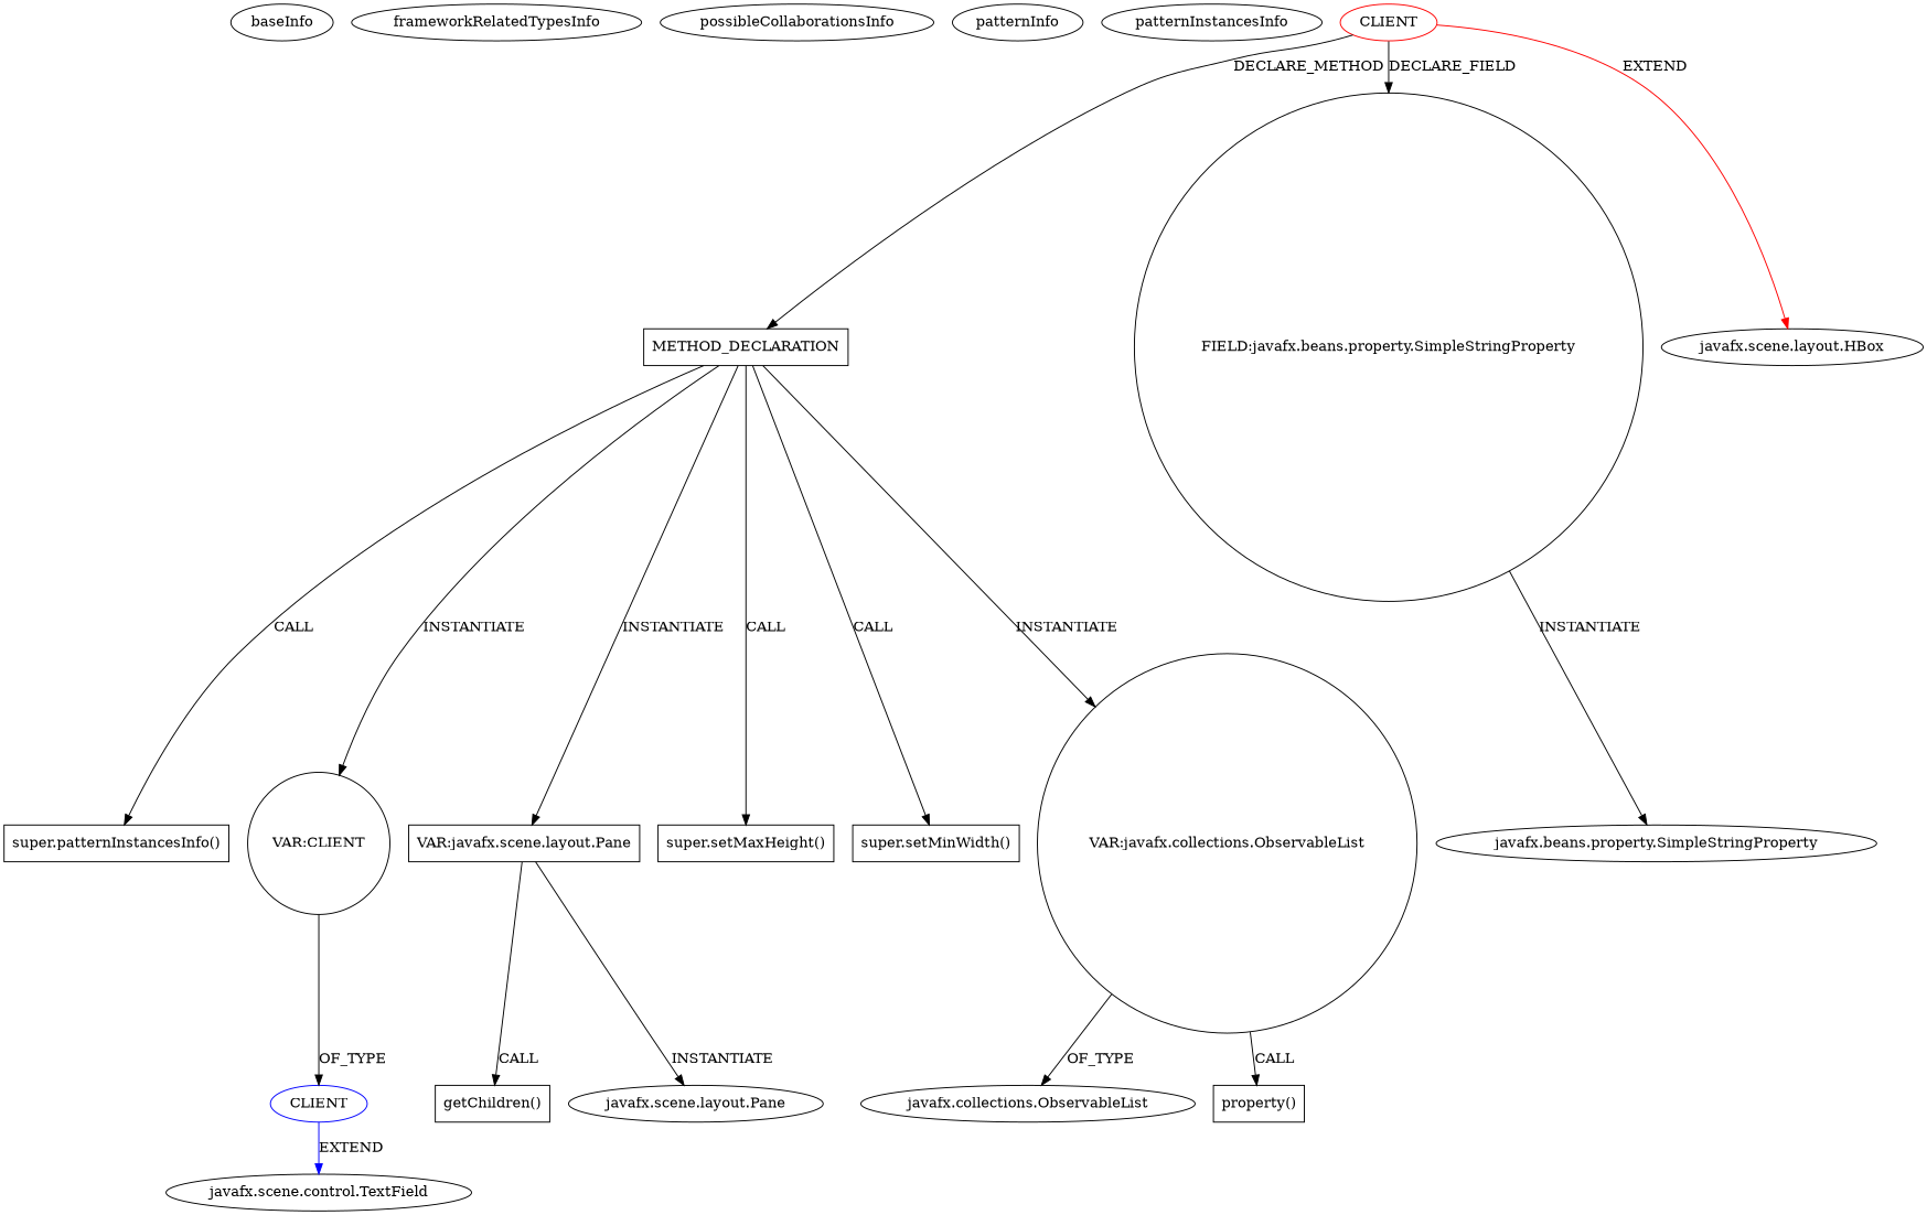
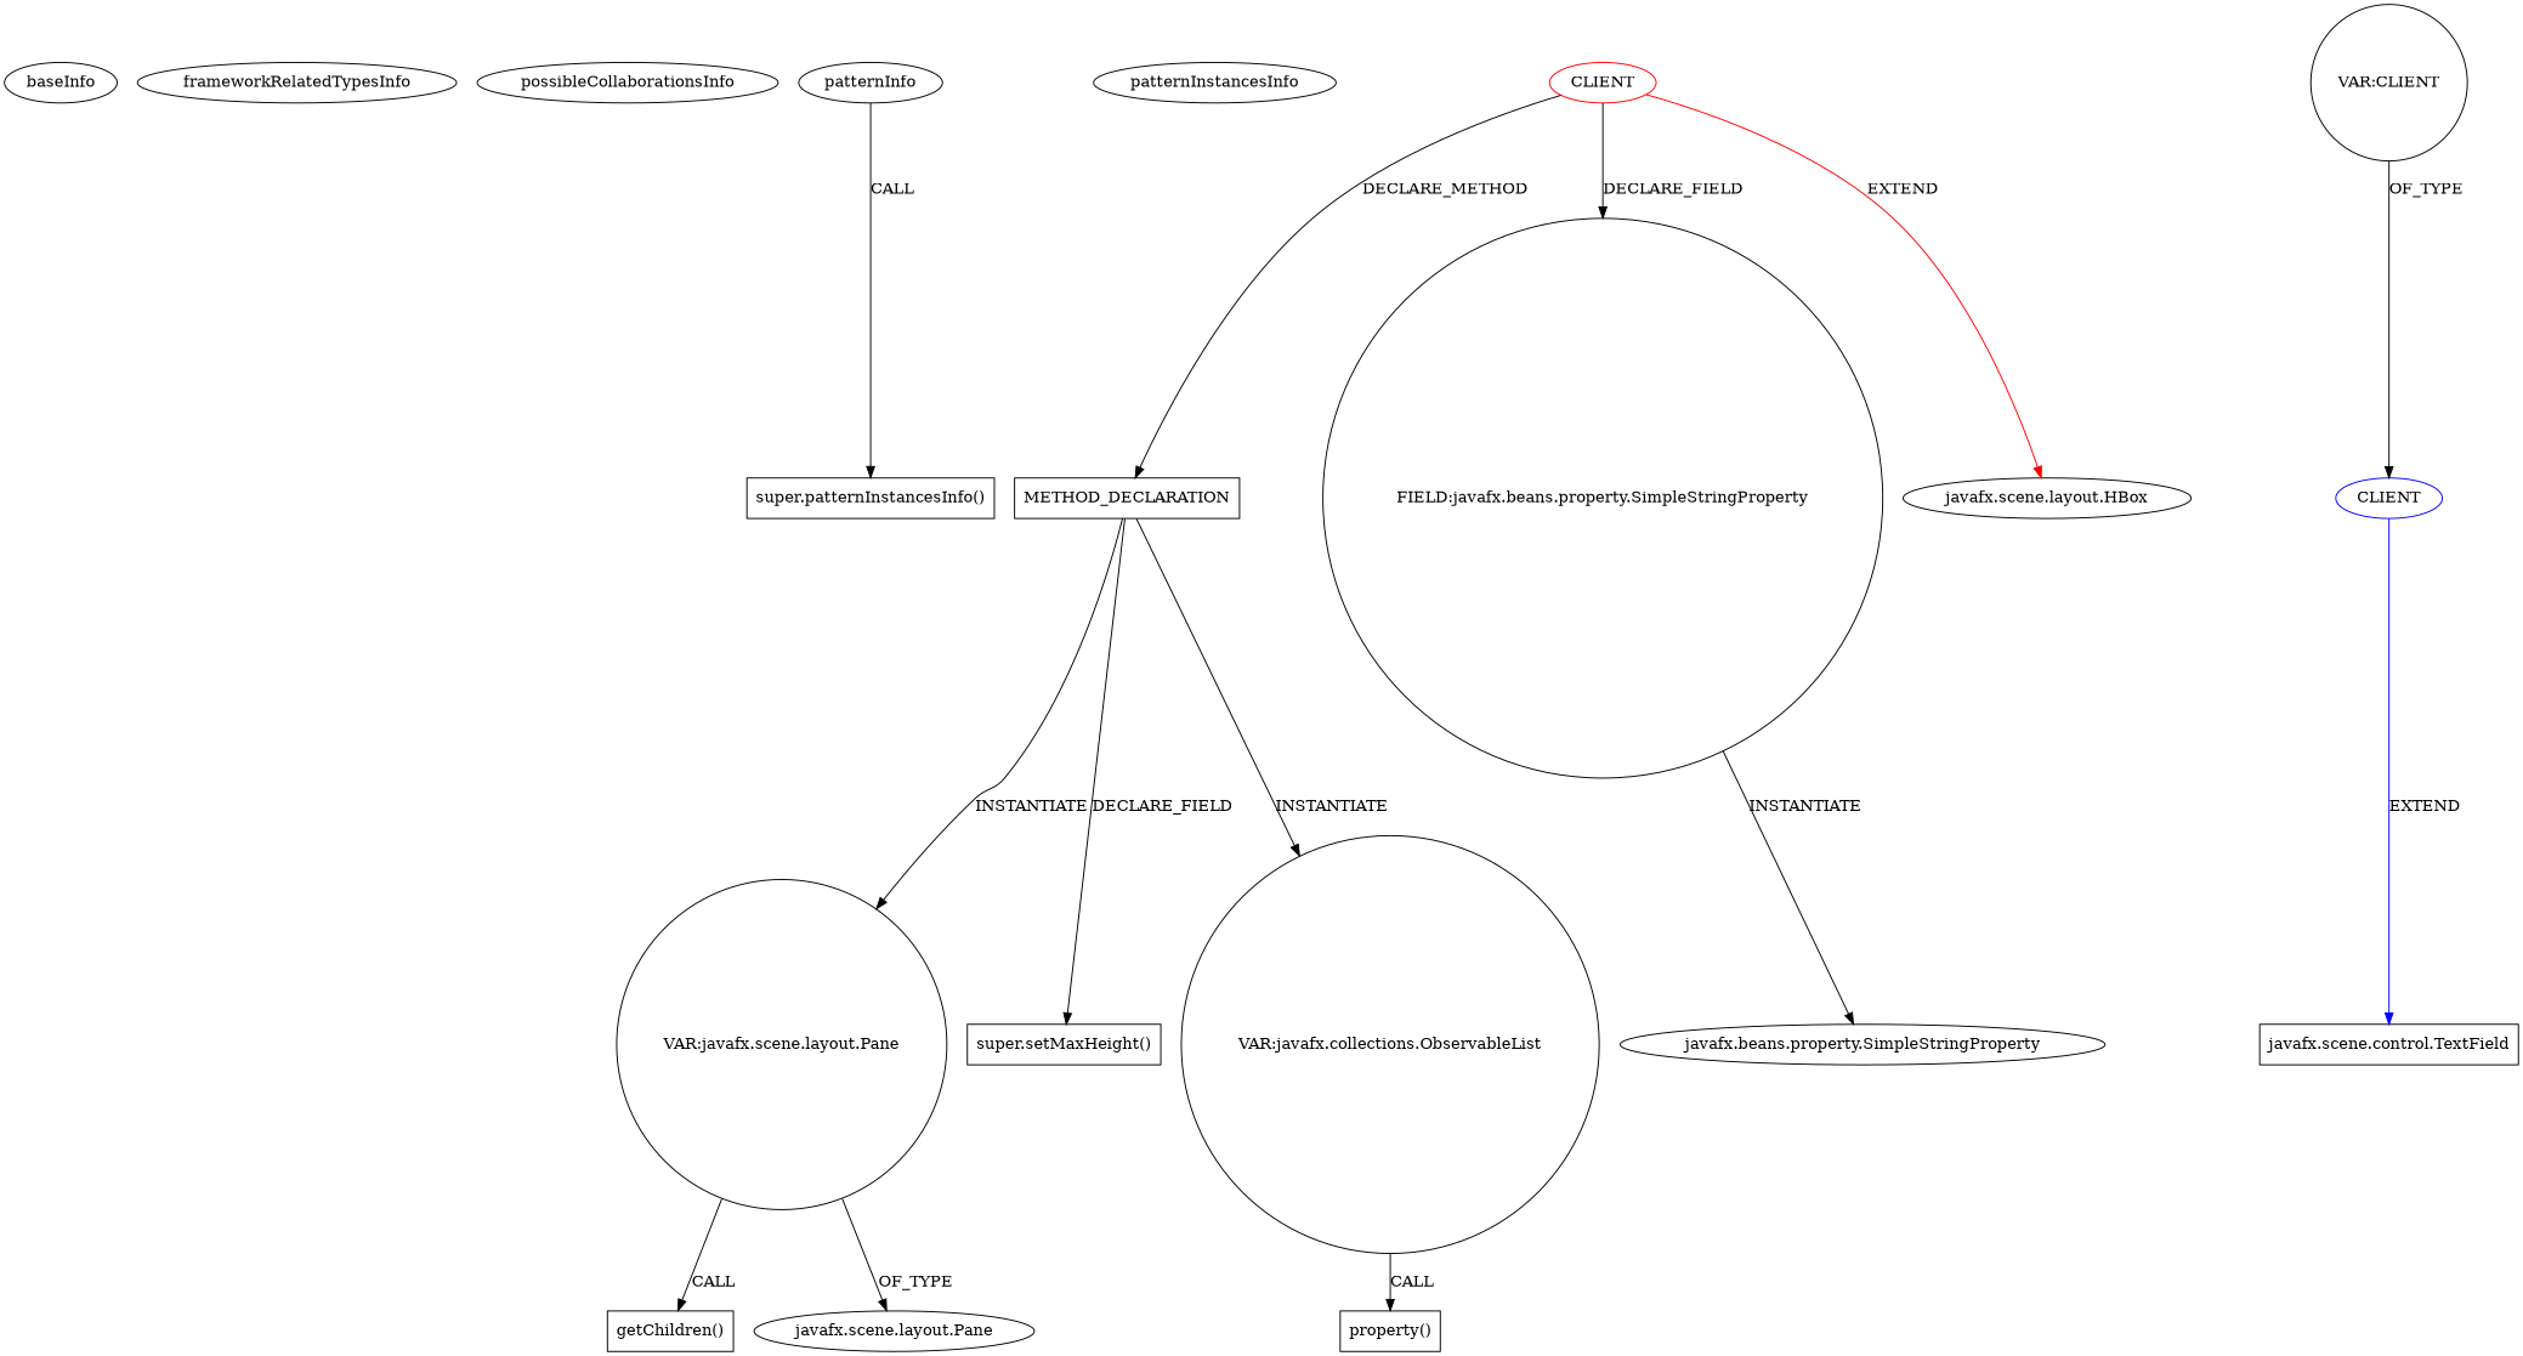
  digraph {
    node [isFrameworkType=false]
    baseInfo [category=pattern graphId=4448 isAnonymous=false possibleRelation=true isFrameworkType=""]
    frameworkRelatedTypesInfo [0="javafx.scene.layout.HBox" isFrameworkType=""]
    possibleCollaborationsInfo [0="4448~INSTANTIATION-CLIENT_METHOD_DECLARATION-~javafx.scene.layout.HBox ~javafx.scene.control.TextField ~false~false" isFrameworkType=""]
    patternInfo [frequency=2.0 patternRootClient=0 isFrameworkType=""]
    patternInstancesInfo [0="SaiPradeepDandem-javafx2-gradient-builder~/SaiPradeepDandem-javafx2-gradient-builder/javafx2-gradient-builder-master/src/main/java/com/javafx/gradientbuilder/application/SliderTextField.java~SliderTextField~1163" 1="SaiPradeepDandem-javafx2-gradient-builder~/SaiPradeepDandem-javafx2-gradient-builder/javafx2-gradient-builder-master/src/main/java/com/javafx/gradientbuilder/application/ColorPicker.java~ColorPicker~1179" isFrameworkType=""]
    n6 [label="super.patternInstancesInfo()" shape=box vertexType=SUPER_CALL]
    n7 [label=METHOD_DECLARATION shape=box vertexType=CLIENT_METHOD_DECLARATION]
    n8 [label="VAR:CLIENT" shape=circle vertexType=VARIABLE_EXPRESION]
-   n9 [label="VAR:javafx.scene.layout.Pane" shape=box vertexType=VARIABLE_EXPRESION]
+   n9 [label="VAR:javafx.scene.layout.Pane" shape=circle vertexType=VARIABLE_EXPRESION]
    n10 [label="super.setMaxHeight()" shape=box vertexType=SUPER_CALL]
-   n11 [label="super.setMinWidth()" shape=box vertexType=SUPER_CALL]
    n12 [label="VAR:javafx.collections.ObservableList" shape=circle vertexType=VARIABLE_EXPRESION]
    n13 [color=blue label=CLIENT vertexType=REFERENCE_CLIENT_CLASS_DECLARATION]
    n14 [label="getChildren()" shape=box vertexType=INSIDE_CALL]
    n15 [label="javafx.scene.layout.Pane" vertexType=FRAMEWORK_CLASS_TYPE]
-   n16 [label="javafx.collections.ObservableList" vertexType=FRAMEWORK_INTERFACE_TYPE]
    n17 [label="property()" shape=box vertexType=INSIDE_CALL]
    n18 [color=red label=CLIENT vertexType=ROOT_CLIENT_CLASS_DECLARATION]
    n19 [label="FIELD:javafx.beans.property.SimpleStringProperty" shape=circle vertexType=FIELD_DECLARATION]
    n20 [label="javafx.scene.layout.HBox" vertexType=FRAMEWORK_CLASS_TYPE]
    n21 [label="javafx.beans.property.SimpleStringProperty" vertexType=FRAMEWORK_CLASS_TYPE]
-   n22 [label="javafx.scene.control.TextField" vertexType=FRAMEWORK_CLASS_TYPE]
-   n7 -> n6 [label=CALL]
-   n7 -> n8 [label=INSTANTIATE]
+   n22 [label="javafx.scene.control.TextField" vertexType=FRAMEWORK_CLASS_TYPE shape=box]
+   patternInfo -> n6 [label=CALL]
    n7 -> n9 [label=INSTANTIATE]
-   n7 -> n10 [label=CALL]
-   n7 -> n11 [label=CALL]
+   n7 -> n10 [label=DECLARE_FIELD]
    n7 -> n12 [label=INSTANTIATE]
    n8 -> n13 [label=OF_TYPE]
    n9 -> n14 [label=CALL]
-   n9 -> n15 [label=INSTANTIATE]
-   n12 -> n16 [label=OF_TYPE]
+   n9 -> n15 [label=OF_TYPE]
    n12 -> n17 [label=CALL]
    n13 -> n22 [color=blue label=EXTEND]
    n18 -> n7 [label=DECLARE_METHOD]
    n18 -> n19 [label=DECLARE_FIELD]
    n18 -> n20 [color=red label=EXTEND]
    n19 -> n21 [label=INSTANTIATE]
  }
